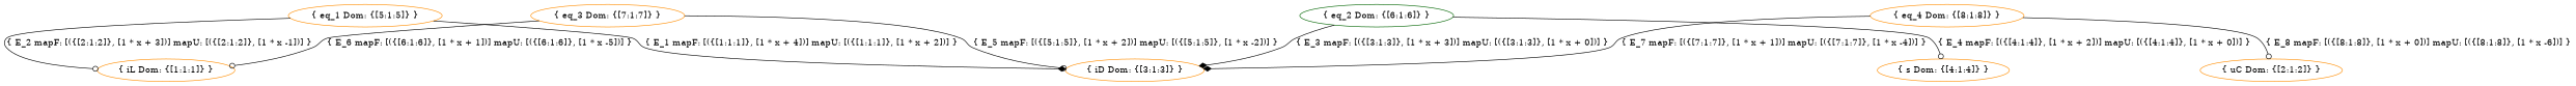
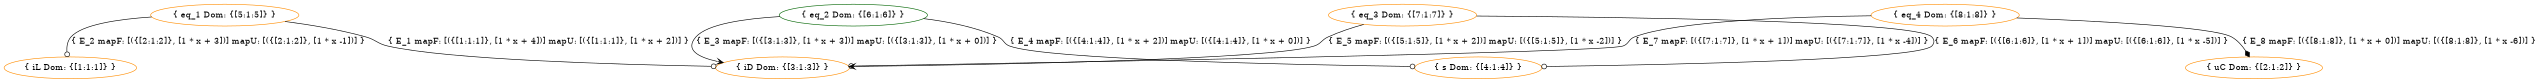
  digraph {
    node [color=darkorange shape=ellipse]
    edge [arrowhead=odot]
    n1 [label="{ iL Dom: {[1:1:1]} }"]
    n2 [label="{ uC Dom: {[2:1:2]} }"]
    n3 [label="{ iD Dom: {[3:1:3]} }"]
    n4 [label="{ s Dom: {[4:1:4]} }"]
    n5 [label="{ eq_1 Dom: {[5:1:5]} }"]
    n6 [color=darkgreen label="{ eq_2 Dom: {[6:1:6]} }"]
    n7 [label="{ eq_3 Dom: {[7:1:7]} }"]
    n8 [label="{ eq_4 Dom: {[8:1:8]} }"]
    n5 -> n1 [label="{ E_2 mapF: [({[2:1:2]}, [1 * x + 3])] mapU: [({[2:1:2]}, [1 * x -1])] }"]
-   n5 -> n3 [arrowhead=diamond label="{ E_1 mapF: [({[1:1:1]}, [1 * x + 4])] mapU: [({[1:1:1]}, [1 * x + 2])] }"]
-   n6 -> n3 [arrowhead=diamond label="{ E_3 mapF: [({[3:1:3]}, [1 * x + 3])] mapU: [({[3:1:3]}, [1 * x + 0])] }"]
+   n5 -> n3 [label="{ E_1 mapF: [({[1:1:1]}, [1 * x + 4])] mapU: [({[1:1:1]}, [1 * x + 2])] }"]
+   n6 -> n3 [arrowhead=vee label="{ E_3 mapF: [({[3:1:3]}, [1 * x + 3])] mapU: [({[3:1:3]}, [1 * x + 0])] }"]
    n6 -> n4 [label="{ E_4 mapF: [({[4:1:4]}, [1 * x + 2])] mapU: [({[4:1:4]}, [1 * x + 0])] }"]
-   n7 -> n1 [label="{ E_6 mapF: [({[6:1:6]}, [1 * x + 1])] mapU: [({[6:1:6]}, [1 * x -5])] }"]
-   n7 -> n3 [label="{ E_5 mapF: [({[5:1:5]}, [1 * x + 2])] mapU: [({[5:1:5]}, [1 * x -2])] }"]
-   n8 -> n2 [label="{ E_8 mapF: [({[8:1:8]}, [1 * x + 0])] mapU: [({[8:1:8]}, [1 * x -6])] }"]
-   n8 -> n3 [arrowhead=diamond label="{ E_7 mapF: [({[7:1:7]}, [1 * x + 1])] mapU: [({[7:1:7]}, [1 * x -4])] }"]
+   n7 -> n4 [label="{ E_6 mapF: [({[6:1:6]}, [1 * x + 1])] mapU: [({[6:1:6]}, [1 * x -5])] }"]
+   n7 -> n3 [arrowhead=vee label="{ E_5 mapF: [({[5:1:5]}, [1 * x + 2])] mapU: [({[5:1:5]}, [1 * x -2])] }"]
+   n8 -> n2 [arrowhead=diamond label="{ E_8 mapF: [({[8:1:8]}, [1 * x + 0])] mapU: [({[8:1:8]}, [1 * x -6])] }"]
+   n8 -> n3 [label="{ E_7 mapF: [({[7:1:7]}, [1 * x + 1])] mapU: [({[7:1:7]}, [1 * x -4])] }"]
  }
